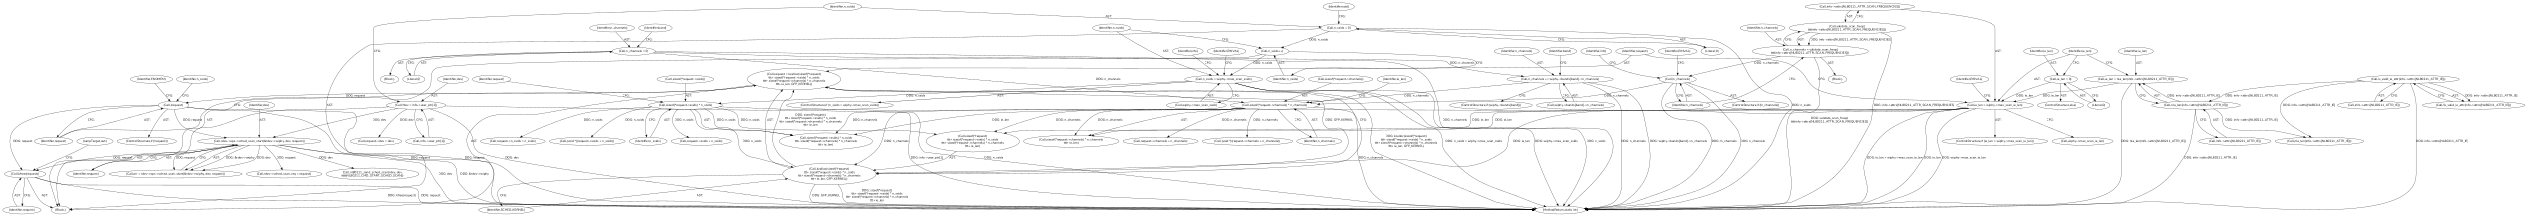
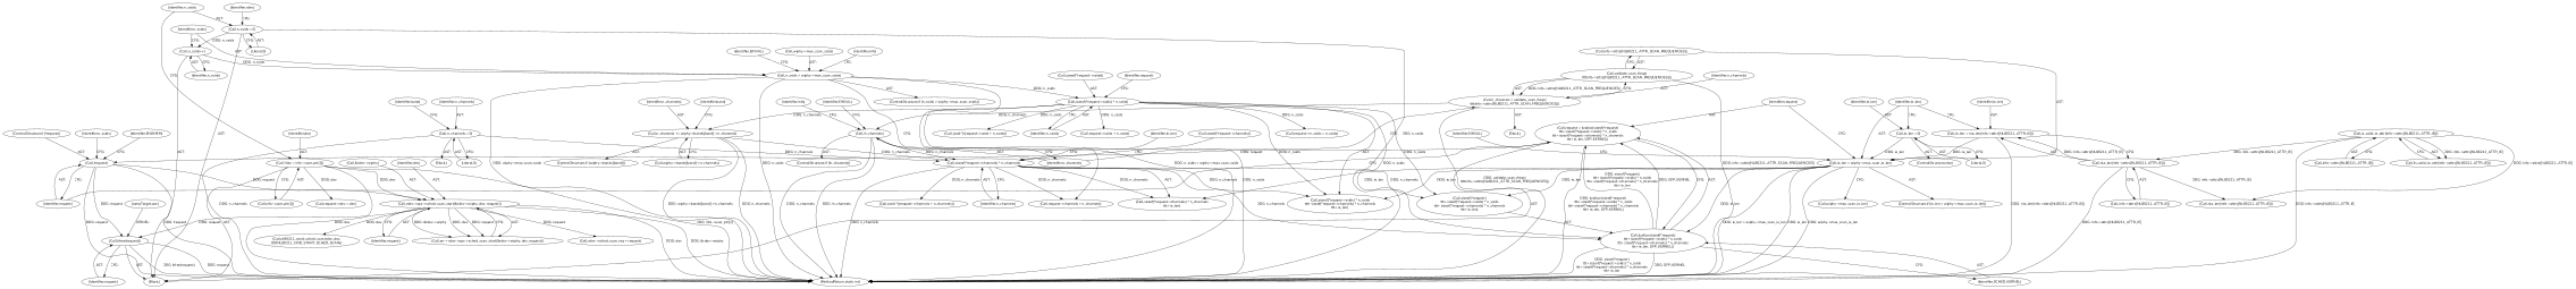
  digraph {
    fontname=Nunito
    node [fontname=Nunito]
    edge [fontname=Nunito]
    n1 [label="(Call,kfree(request))"]
    n2 [label="(Block,)"]
    n3 [label="(Identifier,request)"]
    n4 [label="(MethodReturn,static int)"]
    n5 [label="(Call,!request)"]
    n6 [label="(Call,rdev->ops->sched_scan_start(&rdev->wiphy, dev, request))"]
    n7 [label="(ControlStructure,if (!request))"]
    n8 [label="(Identifier,request)"]
    n9 [label="(Call,nl80211_send_sched_scan(rdev, dev,\n\t\t\t\t\tNL80211_CMD_START_SCHED_SCAN))"]
    n10 [label="(Identifier,request)"]
    n11 [label="(Call,err = rdev->ops->sched_scan_start(&rdev->wiphy, dev, request))"]
    n12 [label="(Call,rdev->sched_scan_req = request)"]
    n13 [label="(Call,request = kzalloc(sizeof(*request)\n\t\t\t+ sizeof(*request->ssids) * n_ssids\n\t\t\t+ sizeof(*request->channels) * n_channels\n\t\t\t+ ie_len, GFP_KERNEL))"]
    n14 [label="(Call,kzalloc(sizeof(*request)\n\t\t\t+ sizeof(*request->ssids) * n_ssids\n\t\t\t+ sizeof(*request->channels) * n_channels\n\t\t\t+ ie_len, GFP_KERNEL))"]
    n15 [label="(Identifier,SCHED_KERNEL)"]
    n16 [label="(Call,sizeof(*request->ssids) * n_ssids)"]
    n17 [label="(Call,sizeof(*request)\n\t\t\t+ sizeof(*request->ssids) * n_ssids\n\t\t\t+ sizeof(*request->channels) * n_channels\n\t\t\t+ ie_len)"]
    n18 [label="(Call,request->n_ssids = n_ssids)"]
    n19 [label="(Call,(void *)(request->ssids + n_ssids))"]
    n20 [label="(Identifier,n_ssids)"]
    n21 [label="(Call,sizeof(*request->ssids) * n_ssids\n\t\t\t+ sizeof(*request->channels) * n_channels\n\t\t\t+ ie_len)"]
    n22 [label="(Call,request->ssids + n_ssids)"]
    n23 [label="(Call,n_ssids > wiphy->max_scan_ssids)"]
    n24 [label="(Call,wiphy->max_scan_ssids)"]
    n25 [label="(ControlStructure,if (n_ssids > wiphy->max_scan_ssids))"]
    n26 [label="(Call,n_ssids++)"]
    n27 [label="(Identifier,n_ssids)"]
    n28 [label="(Call,n_ssids = 0)"]
    n29 [label="(Literal,0)"]
    n30 [label="(Call,sizeof(*request->channels) * n_channels)"]
    n31 [label="(Call,sizeof(*request->channels) * n_channels\n\t\t\t+ ie_len)"]
    n32 [label="(Call,request->channels + n_channels)"]
    n33 [label="(Call,(void *)(request->channels + n_channels))"]
    n34 [label="(Identifier,n_channels)"]
    n35 [label="(Call,n_channels = 0)"]
    n36 [label="(Call,n_channels += wiphy->bands[band]->n_channels)"]
    n37 [label="(Block,)"]
    n38 [label="(Literal,0)"]
    n39 [label="(ControlStructure,if (wiphy->bands[band]))"]
    n40 [label="(Call,wiphy->bands[band]->n_channels)"]
    n41 [label="(Call,!n_channels)"]
    n42 [label="(Identifier,n_channels)"]
    n43 [label="(ControlStructure,if (!n_channels))"]
    n44 [label="(Call,n_channels = validate_scan_freqs(\n\t\t\t\tinfo->attrs[NL80211_ATTR_SCAN_FREQUENCIES]))"]
    n45 [label="(Call,validate_scan_freqs(\n\t\t\t\tinfo->attrs[NL80211_ATTR_SCAN_FREQUENCIES]))"]
    n46 [label="(Block,)"]
    n47 [label="(Call,info->attrs[NL80211_ATTR_SCAN_FREQUENCIES])"]
    n48 [label="(Call,ie_len > wiphy->max_scan_ie_len)"]
    n49 [label="(ControlStructure,if (ie_len > wiphy->max_scan_ie_len))"]
    n50 [label="(Call,wiphy->max_scan_ie_len)"]
    n51 [label="(Call,ie_len = 0)"]
    n52 [label="(ControlStructure,else)"]
    n53 [label="(Literal,0)"]
    n54 [label="(Call,ie_len = nla_len(info->attrs[NL80211_ATTR_IE]))"]
    n55 [label="(Call,nla_len(info->attrs[NL80211_ATTR_IE]))"]
    n56 [label="(Call,info->attrs[NL80211_ATTR_IE])"]
    n57 [label="(Call,nla_len(info->attrs[NL80211_ATTR_IE]))"]
    n58 [label="(Call,is_valid_ie_attr(info->attrs[NL80211_ATTR_IE]))"]
    n59 [label="(Call,!is_valid_ie_attr(info->attrs[NL80211_ATTR_IE]))"]
    n60 [label="(Call,info->attrs[NL80211_ATTR_IE])"]
    n61 [label="(Call,*dev = info->user_ptr[1])"]
    n62 [label="(Call,info->user_ptr[1])"]
    n63 [label="(Call,request->dev = dev)"]
    n64 [label="(Identifier,request)"]
    n65 [label="(Identifier,info)"]
    n66 [label="(Identifier,band)"]
    n67 [label="(Identifier,n_ssids)"]
    n68 [label="(Identifier,dev)"]
    n69 [label="(Identifier,n_channels)"]
    n70 [label="(Identifier,n_ssids)"]
    n71 [label="(Identifier,dev)"]
    n72 [label="(Identifier,band)"]
    n73 [label="(Identifier,info)"]
    n74 [label="(Identifier,n_channels)"]
    n75 [label="(Identifier,EINVAL)"]
    n76 [label="(Identifier,ie_len)"]
-   n77 [label="(Identifier,void)"]
+   n77 [label="(Identifier,rdev)"]
    n78 [label="(Call,sizeof(*request->ssids))"]
    n79 [label="(Identifier,EINVAL)"]
    n80 [label="(Identifier,ENOMEM)"]
    n81 [label="(Call,sizeof(*request->channels))"]
    n82 [label="(Identifier,request)"]
+   n83 [label="(Call,&rdev->wiphy)"]
    n84 [label="(JumpTarget,out:)"]
    n85 [label="(Identifier,EINVAL)"]
    n86 [label="(Identifier,ie_len)"]
    n87 [label="(Identifier,n_channels)"]
    n88 [label="(Identifier,ie_len)"]
    n89 [label="(Identifier,ie_len)"]
    n90 [label="(Identifier,n_ssids)"]
    n1 -> n2 [label="AST: "]
    n1 -> n3 [label="CFG: "]
    n1 -> n4 [label="DDG: kfree(request)"]
    n1 -> n4 [label="DDG: request"]
    n3 -> n1 [label="AST: "]
    n5 -> n1 [label="DDG: request"]
    n5 -> n4 [label="DDG: request"]
    n5 -> n4 [label="DDG: !request"]
    n5 -> n6 [label="DDG: request"]
-   n5 -> n7 [label="AST: "]
+   n7 -> n5 [label="AST: "]
    n5 -> n8 [label="CFG: "]
    n6 -> n1 [label="DDG: request"]
    n6 -> n4 [label="DDG: dev"]
    n6 -> n4 [label="DDG: &rdev->wiphy"]
    n6 -> n9 [label="DDG: dev"]
    n6 -> n10 [label="CFG: "]
    n6 -> n11 [label="AST: "]
    n6 -> n11 [label="DDG: &rdev->wiphy"]
    n6 -> n11 [label="DDG: dev"]
    n6 -> n11 [label="DDG: request"]
    n6 -> n12 [label="DDG: request"]
    n8 -> n5 [label="AST: "]
    n8 -> n13 [label="CFG: "]
    n10 -> n6 [label="AST: "]
    n11 -> n6 [label="CFG: "]
    n13 -> n2 [label="AST: "]
    n13 -> n4 [label="DDG: kzalloc(sizeof(*request)\n\t\t\t+ sizeof(*request->ssids) * n_ssids\n\t\t\t+ sizeof(*request->channels) * n_channels\n\t\t\t+ ie_len, GFP_KERNEL)"]
    n13 -> n5 [label="DDG: request"]
    n13 -> n14 [label="CFG: "]
    n14 -> n4 [label="DDG: sizeof(*request)\n\t\t\t+ sizeof(*request->ssids) * n_ssids\n\t\t\t+ sizeof(*request->channels) * n_channels\n\t\t\t+ ie_len"]
    n14 -> n4 [label="DDG: GFP_KERNEL"]
    n14 -> n13 [label="AST: "]
    n14 -> n13 [label="DDG: sizeof(*request)\n\t\t\t+ sizeof(*request->ssids) * n_ssids\n\t\t\t+ sizeof(*request->channels) * n_channels\n\t\t\t+ ie_len"]
    n14 -> n13 [label="DDG: GFP_KERNEL"]
    n14 -> n15 [label="CFG: "]
    n15 -> n14 [label="AST: "]
    n16 -> n4 [label="DDG: n_ssids"]
    n16 -> n14 [label="DDG: n_ssids"]
    n16 -> n17 [label="DDG: n_ssids"]
    n16 -> n18 [label="DDG: n_ssids"]
    n16 -> n19 [label="DDG: n_ssids"]
    n16 -> n20 [label="CFG: "]
    n16 -> n21 [label="AST: "]
    n16 -> n21 [label="DDG: n_ssids"]
    n16 -> n22 [label="DDG: n_ssids"]
    n17 -> n14 [label="AST: "]
    n20 -> n16 [label="AST: "]
    n23 -> n4 [label="DDG: n_ssids"]
    n23 -> n4 [label="DDG: n_ssids > wiphy->max_scan_ssids"]
    n23 -> n4 [label="DDG: wiphy->max_scan_ssids"]
    n23 -> n16 [label="DDG: n_ssids"]
-   n23 -> n24 [label="CFG: "]
+   n23 -> n32 [label="CFG: "]
    n23 -> n25 [label="AST: "]
    n24 -> n23 [label="AST: "]
    n26 -> n2 [label="AST: "]
    n26 -> n23 [label="DDG: n_ssids"]
    n26 -> n27 [label="CFG: "]
    n27 -> n26 [label="AST: "]
    n28 -> n2 [label="AST: "]
    n28 -> n4 [label="DDG: n_ssids"]
    n28 -> n26 [label="DDG: n_ssids"]
    n28 -> n29 [label="CFG: "]
    n29 -> n28 [label="AST: "]
    n30 -> n4 [label="DDG: n_channels"]
    n30 -> n14 [label="DDG: n_channels"]
    n30 -> n17 [label="DDG: n_channels"]
    n30 -> n21 [label="DDG: n_channels"]
    n30 -> n31 [label="AST: "]
    n30 -> n31 [label="DDG: n_channels"]
    n30 -> n32 [label="DDG: n_channels"]
    n30 -> n33 [label="DDG: n_channels"]
    n30 -> n34 [label="CFG: "]
    n34 -> n30 [label="AST: "]
    n35 -> n4 [label="DDG: n_channels"]
    n35 -> n30 [label="DDG: n_channels"]
-   n35 -> n36 [label="DDG: n_channels"]
+   n16 -> n36 [label="DDG: n_channels"]
    n35 -> n37 [label="AST: "]
    n35 -> n38 [label="CFG: "]
    n36 -> n4 [label="DDG: wiphy->bands[band]->n_channels"]
    n36 -> n4 [label="DDG: n_channels"]
    n36 -> n30 [label="DDG: n_channels"]
-   n36 -> n39 [label="CFG: "]
+   n36 -> n39 [label="AST: "]
    n36 -> n40 [label="CFG: "]
    n38 -> n35 [label="AST: "]
    n40 -> n36 [label="AST: "]
    n41 -> n4 [label="DDG: !n_channels"]
    n41 -> n4 [label="DDG: n_channels"]
    n41 -> n30 [label="DDG: n_channels"]
    n41 -> n42 [label="CFG: "]
    n41 -> n43 [label="AST: "]
    n42 -> n41 [label="AST: "]
    n42 -> n44 [label="CFG: "]
    n44 -> n4 [label="DDG: validate_scan_freqs(\n\t\t\t\tinfo->attrs[NL80211_ATTR_SCAN_FREQUENCIES])"]
    n44 -> n41 [label="DDG: n_channels"]
    n44 -> n45 [label="CFG: "]
    n44 -> n46 [label="AST: "]
    n45 -> n4 [label="DDG: info->attrs[NL80211_ATTR_SCAN_FREQUENCIES]"]
    n45 -> n44 [label="AST: "]
    n45 -> n44 [label="DDG: info->attrs[NL80211_ATTR_SCAN_FREQUENCIES]"]
    n45 -> n47 [label="CFG: "]
    n47 -> n45 [label="AST: "]
    n47 -> n48 [label="AST: "]
    n48 -> n4 [label="DDG: ie_len > wiphy->max_scan_ie_len"]
    n48 -> n4 [label="DDG: ie_len"]
    n48 -> n4 [label="DDG: wiphy->max_scan_ie_len"]
    n48 -> n14 [label="DDG: ie_len"]
    n48 -> n17 [label="DDG: ie_len"]
    n48 -> n21 [label="DDG: ie_len"]
    n48 -> n31 [label="DDG: ie_len"]
    n48 -> n49 [label="AST: "]
    n48 -> n50 [label="CFG: "]
    n51 -> n48 [label="DDG: ie_len"]
    n51 -> n52 [label="AST: "]
    n51 -> n53 [label="CFG: "]
    n53 -> n51 [label="AST: "]
    n54 -> n4 [label="DDG: nla_len(info->attrs[NL80211_ATTR_IE])"]
    n54 -> n48 [label="DDG: ie_len"]
    n54 -> n55 [label="CFG: "]
    n55 -> n4 [label="DDG: info->attrs[NL80211_ATTR_IE]"]
    n55 -> n54 [label="AST: "]
    n55 -> n54 [label="DDG: info->attrs[NL80211_ATTR_IE]"]
    n55 -> n56 [label="CFG: "]
    n55 -> n57 [label="DDG: info->attrs[NL80211_ATTR_IE]"]
    n56 -> n55 [label="AST: "]
    n58 -> n4 [label="DDG: info->attrs[NL80211_ATTR_IE]"]
    n58 -> n55 [label="DDG: info->attrs[NL80211_ATTR_IE]"]
    n58 -> n57 [label="DDG: info->attrs[NL80211_ATTR_IE]"]
    n58 -> n59 [label="AST: "]
    n58 -> n59 [label="DDG: info->attrs[NL80211_ATTR_IE]"]
    n58 -> n60 [label="CFG: "]
    n59 -> n58 [label="CFG: "]
    n60 -> n58 [label="AST: "]
    n61 -> n2 [label="AST: "]
    n61 -> n4 [label="DDG: dev"]
    n61 -> n4 [label="DDG: info->user_ptr[1]"]
    n61 -> n6 [label="DDG: dev"]
    n61 -> n62 [label="CFG: "]
    n61 -> n63 [label="DDG: dev"]
    n62 -> n61 [label="AST: "]
    n64 -> n13 [label="AST: "]
    n64 -> n48 [label="CFG: "]
    n65 -> n41 [label="CFG: "]
    n66 -> n36 [label="CFG: "]
    n67 -> n5 [label="CFG: "]
    n68 -> n6 [label="AST: "]
    n69 -> n44 [label="AST: "]
    n70 -> n23 [label="AST: "]
    n70 -> n26 [label="CFG: "]
    n71 -> n61 [label="AST: "]
    n72 -> n35 [label="CFG: "]
    n73 -> n23 [label="CFG: "]
    n74 -> n35 [label="AST: "]
    n75 -> n48 [label="CFG: "]
    n76 -> n54 [label="AST: "]
    n77 -> n28 [label="CFG: "]
    n78 -> n16 [label="AST: "]
    n79 -> n41 [label="CFG: "]
    n80 -> n5 [label="CFG: "]
-   n81 -> n30 [label="AST: "]
+   n81 -> n30 [label="CFG: "]
    n82 -> n16 [label="CFG: "]
-   n84 -> n1 [label="CFG: "]
+   n83 -> n6 [label="AST: "]
+   n84 -> n1 [label="KERNEL: "]
    n85 -> n23 [label="CFG: "]
    n86 -> n48 [label="AST: "]
    n86 -> n51 [label="CFG: "]
    n86 -> n54 [label="CFG: "]
    n87 -> n36 [label="AST: "]
    n88 -> n51 [label="AST: "]
    n89 -> n30 [label="CFG: "]
    n90 -> n28 [label="AST: "]
    n90 -> n61 [label="CFG: "]
  }
